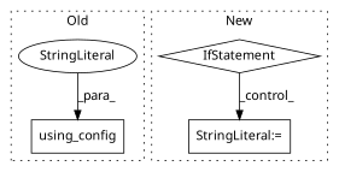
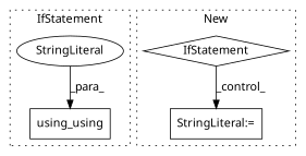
  digraph {
    fontname="Noto Sans"
    node [fontname="Noto Sans" shape=box]
    edge [fontname="Noto Sans"]
-   n1 [a=32 l="13,1" label=using_config s="1008,1034"]
+   n1 [a=32 l="13,1" label=using_using s="1008,1034"]
    n2 [a=45 l=7 label=StringLiteral s=1021 shape=ellipse]
    n3 [a=25 l="4,2" label=IfStatement s="937,955" shape=diamond]
    n4 [a=7 l=2 label="StringLiteral:=" s=1135]
    subgraph cluster_1 {
-     label=Old
+     label=IfStatement
      style=dotted
      n1
      n2
    }
    subgraph cluster_2 {
      label=New
      style=dotted
      n3
      n4
    }
    n2 -> n1 [label=_para_]
    n3 -> n4 [label=_control_]
  }
